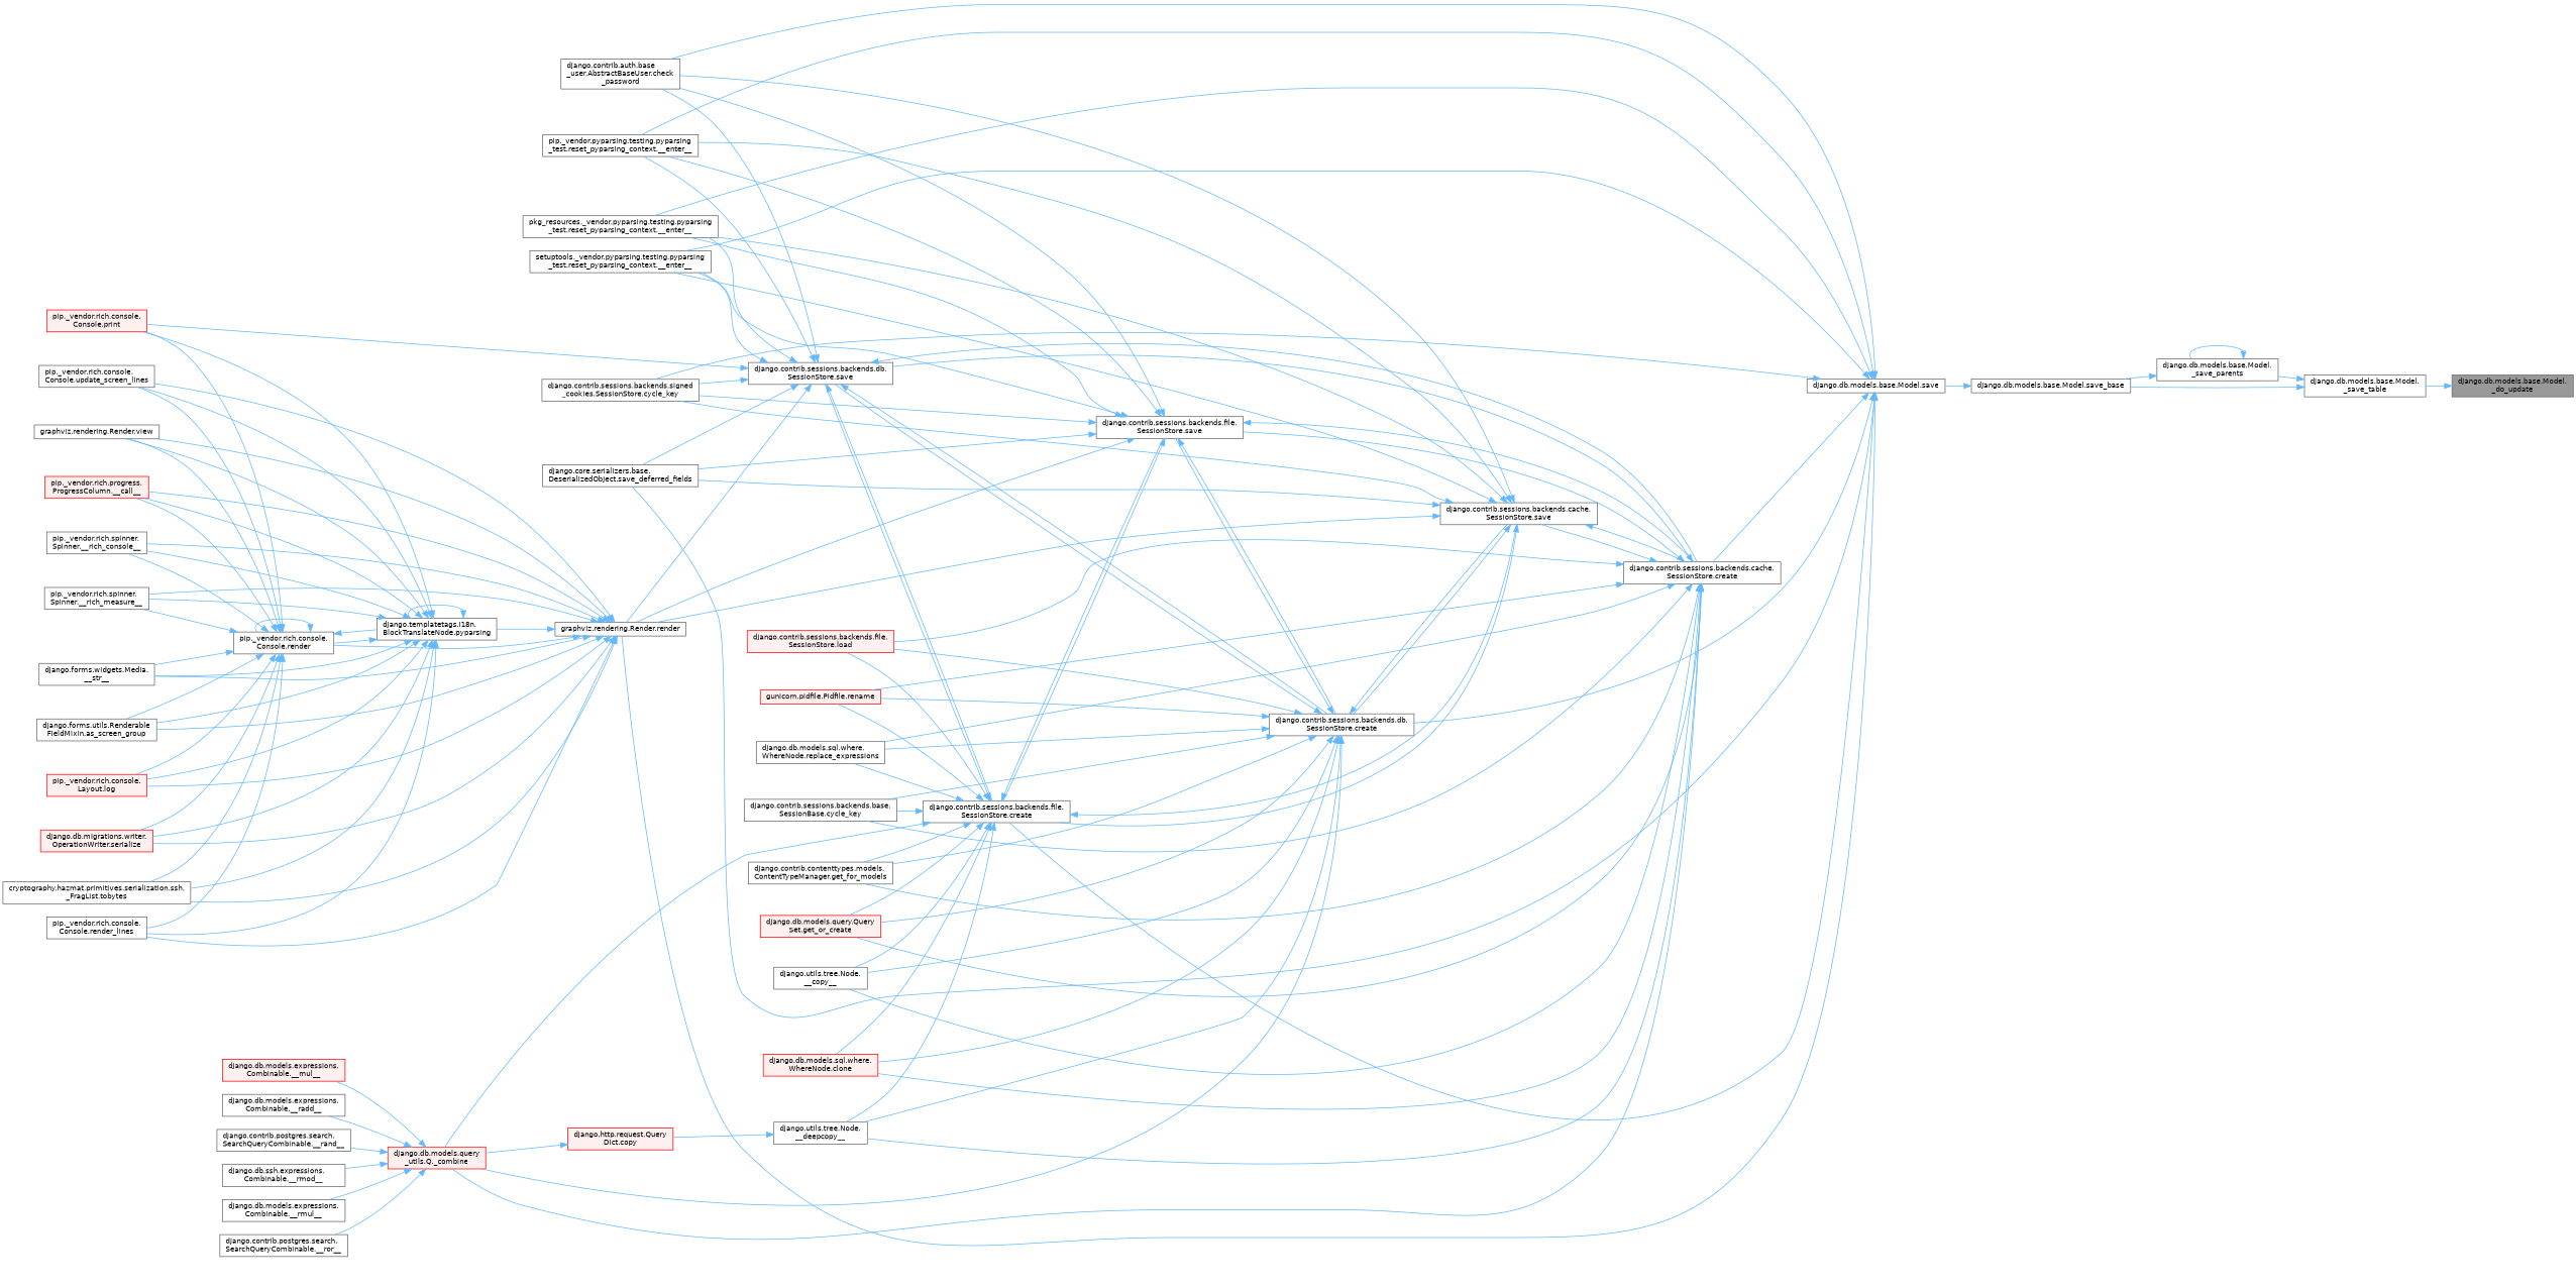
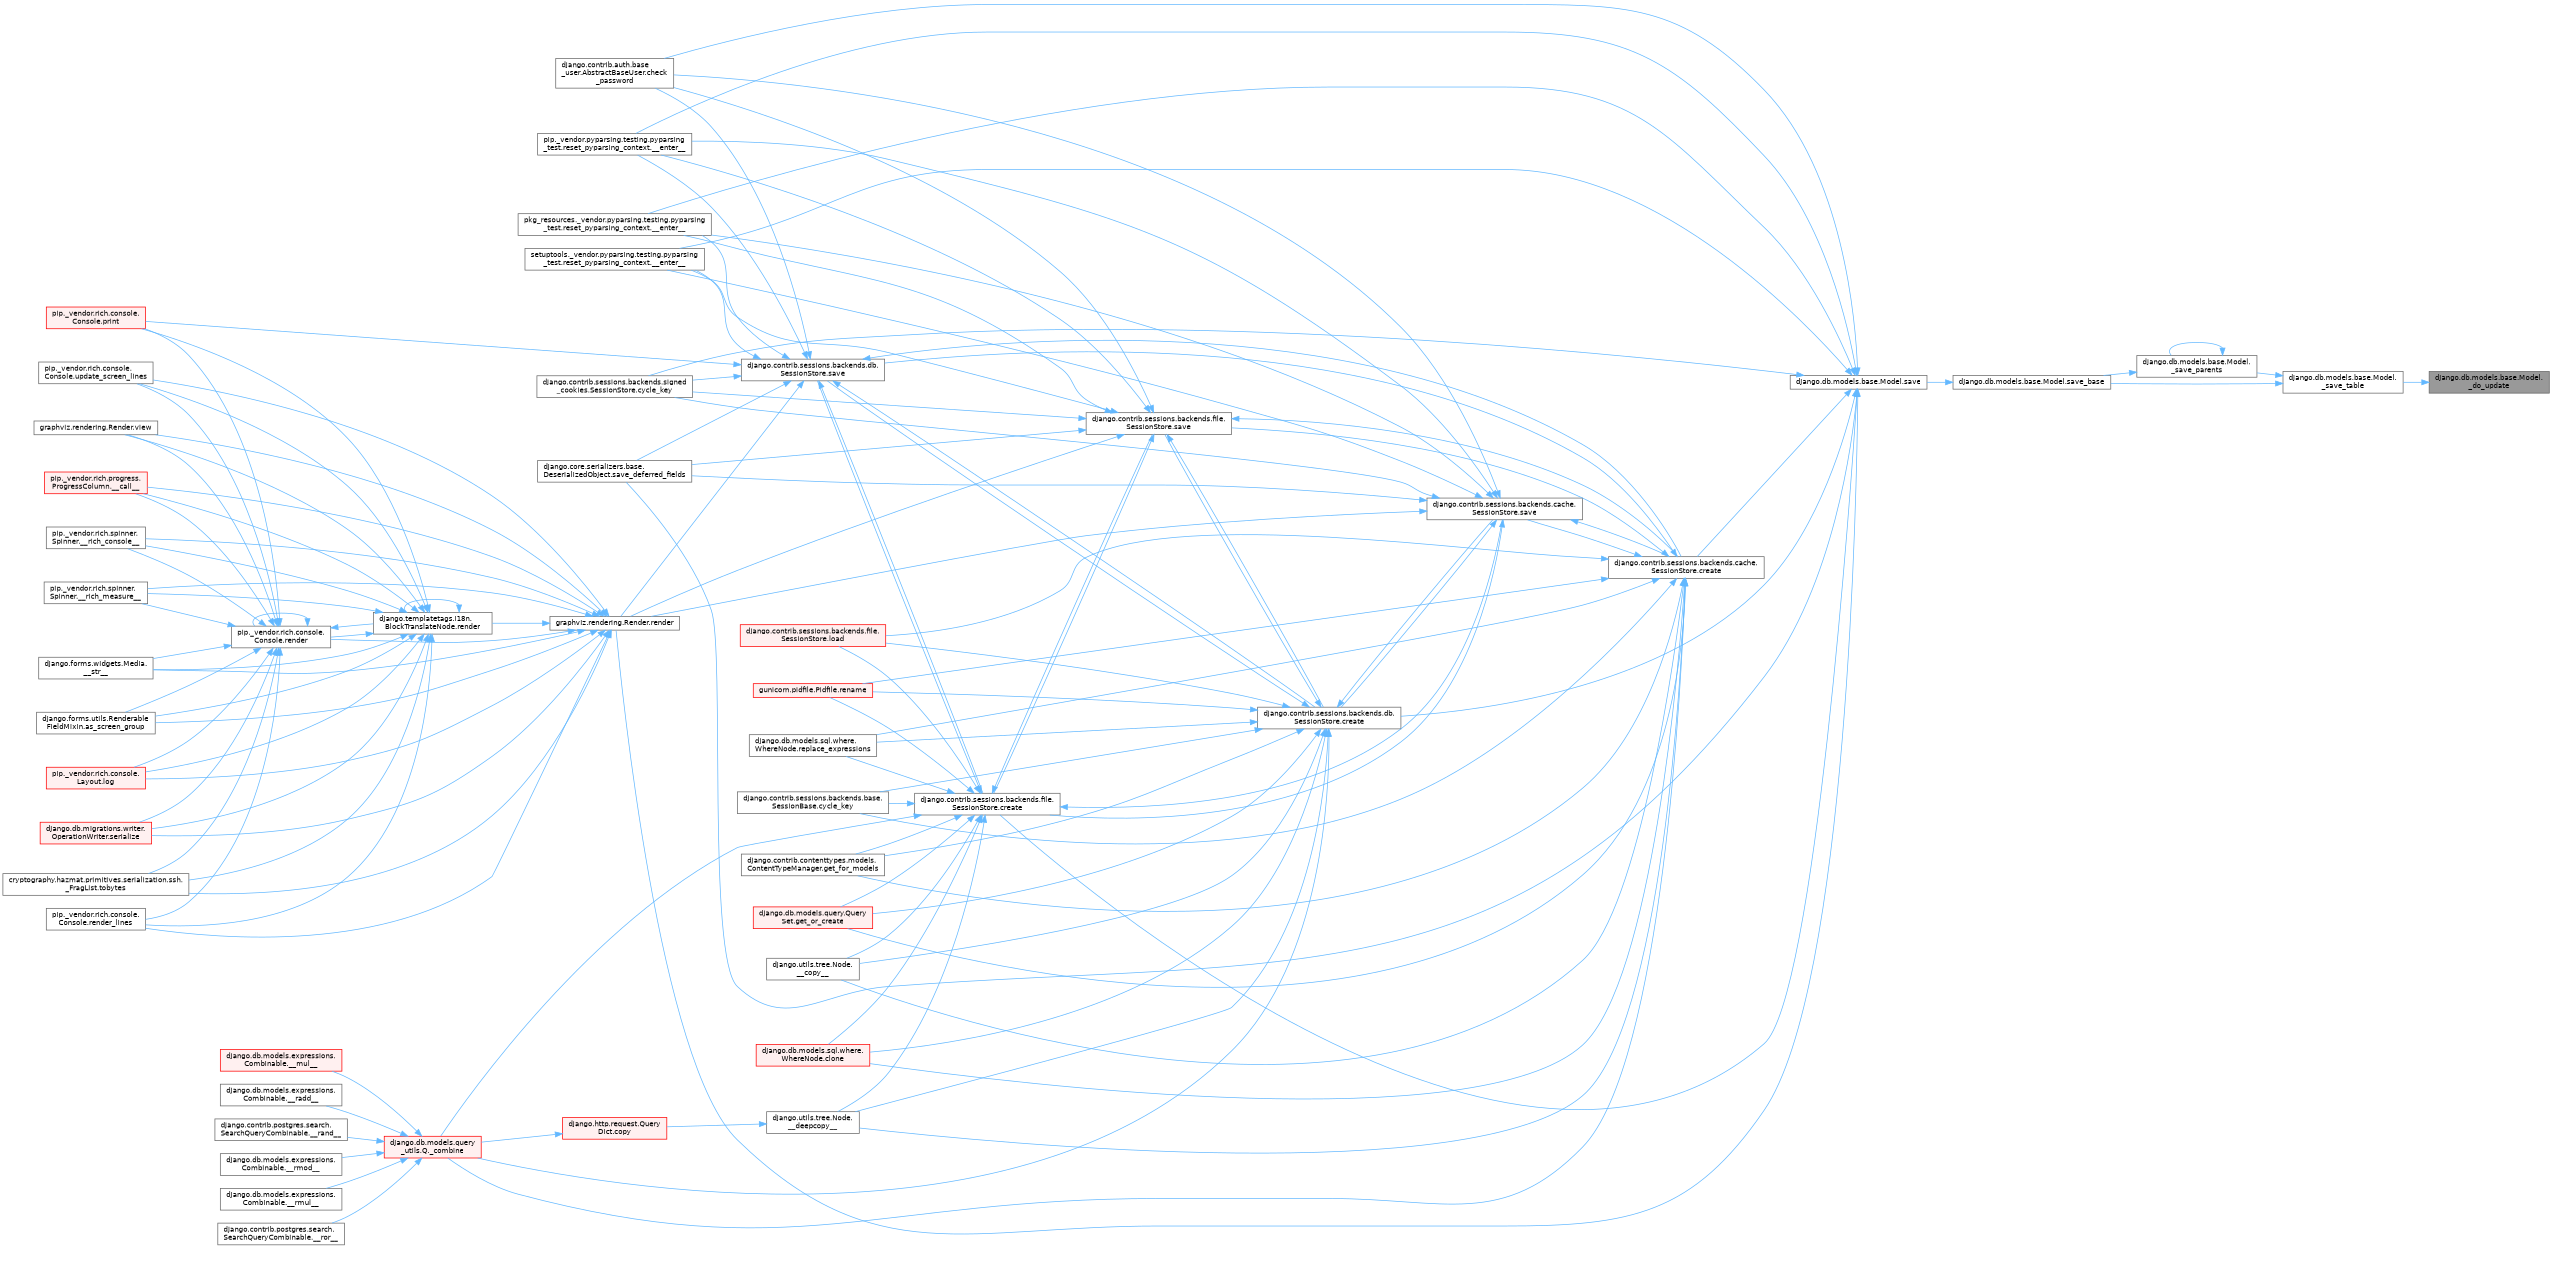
  digraph {
    rankdir=RL
    node [color=grey40 fillcolor=white fontname=Helvetica fontsize=10 shape=box style=filled]
    edge [color=steelblue1 dir=back fontname=Helvetica fontsize=10 labelfontname=Helvetica labelfontsize=10 style=solid]
    n1 [color=gray40 fillcolor=grey60 fontcolor=black height=0.2 label="django.db.models.base.Model.\l_do_update" width=0.4]
    n2 [height=0.2 label="django.db.models.base.Model.\l_save_table" width=0.4]
    n3 [height=0.2 label="django.db.models.base.Model.\l_save_parents" width=0.4]
    n4 [height=0.2 label="django.db.models.base.Model.save_base" width=0.4]
    n5 [height=0.2 label="django.db.models.base.Model.save" width=0.4]
    n6 [height=0.2 label="pip._vendor.pyparsing.testing.pyparsing\l_test.reset_pyparsing_context.__enter__" width=0.4]
    n7 [height=0.2 label="pkg_resources._vendor.pyparsing.testing.pyparsing\l_test.reset_pyparsing_context.__enter__" width=0.4]
    n8 [height=0.2 label="setuptools._vendor.pyparsing.testing.pyparsing\l_test.reset_pyparsing_context.__enter__" width=0.4]
    n9 [height=0.2 label="django.contrib.auth.base\l_user.AbstractBaseUser.check\l_password" width=0.4]
    n10 [height=0.2 label="django.contrib.sessions.backends.cache.\lSessionStore.create" width=0.4]
    n11 [height=0.2 label="django.contrib.sessions.backends.db.\lSessionStore.create" width=0.4]
    n12 [height=0.2 label="django.contrib.sessions.backends.file.\lSessionStore.create" width=0.4]
    n13 [height=0.2 label="django.contrib.sessions.backends.signed\l_cookies.SessionStore.cycle_key" width=0.4]
    n14 [height=0.2 label="graphviz.rendering.Render.render" width=0.4]
    n15 [height=0.2 label="django.core.serializers.base.\lDeserializedObject.save_deferred_fields" width=0.4]
    n16 [height=0.2 label="django.utils.tree.Node.\l__copy__" width=0.4]
    n17 [height=0.2 label="django.utils.tree.Node.\l__deepcopy__" width=0.4]
    n18 [color=red fillcolor="#FFF0F0" height=0.2 label="django.db.models.query\l_utils.Q._combine" width=0.4]
    n19 [color=red fillcolor="#FFF0F0" height=0.2 label="django.db.models.sql.where.\lWhereNode.clone" width=0.4]
    n20 [height=0.2 label="django.contrib.sessions.backends.base.\lSessionBase.cycle_key" width=0.4]
    n21 [height=0.2 label="django.contrib.contenttypes.models.\lContentTypeManager.get_for_models" width=0.4]
    n22 [color=red fillcolor="#FFF0F0" height=0.2 label="django.db.models.query.Query\lSet.get_or_create" width=0.4]
    n23 [color=red fillcolor="#FFF0F0" height=0.2 label="django.contrib.sessions.backends.file.\lSessionStore.load" width=0.4]
    n24 [color=red fillcolor="#FFF0F0" height=0.2 label="gunicorn.pidfile.Pidfile.rename" width=0.4]
    n25 [height=0.2 label="django.db.models.sql.where.\lWhereNode.replace_expressions" width=0.4]
    n26 [height=0.2 label="django.contrib.sessions.backends.cache.\lSessionStore.save" width=0.4]
    n27 [height=0.2 label="django.contrib.sessions.backends.db.\lSessionStore.save" width=0.4]
    n28 [height=0.2 label="django.contrib.sessions.backends.file.\lSessionStore.save" width=0.4]
    n29 [color=red fillcolor="#FFF0F0" height=0.2 label="pip._vendor.rich.progress.\lProgressColumn.__call__" width=0.4]
    n30 [height=0.2 label="pip._vendor.rich.spinner.\lSpinner.__rich_console__" width=0.4]
    n31 [height=0.2 label="pip._vendor.rich.spinner.\lSpinner.__rich_measure__" width=0.4]
    n32 [height=0.2 label="django.forms.widgets.Media.\l__str__" width=0.4]
    n33 [height=0.2 label="django.forms.utils.Renderable\lFieldMixin.as_screen_group" width=0.4]
    n34 [color=red fillcolor="#FFF0F0" height=0.2 label="pip._vendor.rich.console.\lLayout.log" width=0.4]
-   n35 [height=0.2 label="django.templatetags.i18n.\lBlockTranslateNode.pyparsing" width=0.4]
+   n35 [height=0.2 label="django.templatetags.i18n.\lBlockTranslateNode.render" width=0.4]
    n36 [height=0.2 label="pip._vendor.rich.console.\lConsole.render" width=0.4]
    n37 [height=0.2 label="pip._vendor.rich.console.\lConsole.render_lines" width=0.4]
    n38 [color=red fillcolor="#FFF0F0" height=0.2 label="django.db.migrations.writer.\lOperationWriter.serialize" width=0.4]
    n39 [height=0.2 label="cryptography.hazmat.primitives.serialization.ssh.\l_FragList.tobytes" width=0.4]
    n40 [height=0.2 label="pip._vendor.rich.console.\lConsole.update_screen_lines" width=0.4]
    n41 [height=0.2 label="graphviz.rendering.Render.view" width=0.4]
    n42 [color=red fillcolor="#FFF0F0" height=0.2 label="django.http.request.Query\lDict.copy" width=0.4]
    n43 [color=red fillcolor="#FFF0F0" height=0.2 label="django.db.models.expressions.\lCombinable.__mul__" width=0.4]
    n44 [height=0.2 label="django.db.models.expressions.\lCombinable.__radd__" width=0.4]
    n45 [height=0.2 label="django.contrib.postgres.search.\lSearchQueryCombinable.__rand__" width=0.4]
-   n46 [height=0.2 label="django.db.ssh.expressions.\lCombinable.__rmod__" width=0.4]
+   n46 [height=0.2 label="django.db.models.expressions.\lCombinable.__rmod__" width=0.4]
    n47 [height=0.2 label="django.db.models.expressions.\lCombinable.__rmul__" width=0.4]
    n48 [height=0.2 label="django.contrib.postgres.search.\lSearchQueryCombinable.__ror__" width=0.4]
    n49 [color=red fillcolor="#FFF0F0" height=0.2 label="pip._vendor.rich.console.\lConsole.print" width=0.4]
    n1 -> n2
    n2 -> n3
    n2 -> n4
    n3 -> n3
    n3 -> n4
    n4 -> n5
    n5 -> n6
    n5 -> n7
    n5 -> n8
    n5 -> n9
    n5 -> n10
    n5 -> n11
    n5 -> n12
    n5 -> n13
    n5 -> n14
    n5 -> n15
    n10 -> n16
    n10 -> n17
    n10 -> n18
    n10 -> n19
    n10 -> n20
    n10 -> n21
    n10 -> n22
    n10 -> n23
    n10 -> n24
    n10 -> n25
    n10 -> n26
    n10 -> n27
    n10 -> n28
    n11 -> n16
    n11 -> n17
    n11 -> n18
    n11 -> n19
    n11 -> n20
    n11 -> n21
    n11 -> n22
    n11 -> n23
    n11 -> n24
    n11 -> n25
    n11 -> n26
    n11 -> n27
    n11 -> n28
    n12 -> n16
    n12 -> n17
    n12 -> n18
    n12 -> n19
    n12 -> n20
    n12 -> n21
    n12 -> n22
    n12 -> n23
    n12 -> n24
    n12 -> n25
    n12 -> n26
    n12 -> n27
    n12 -> n28
    n14 -> n29
    n14 -> n30
    n14 -> n31
    n14 -> n32
    n14 -> n33
    n14 -> n34
    n14 -> n35
    n14 -> n36
    n14 -> n37
    n14 -> n38
    n14 -> n39
    n14 -> n40
    n14 -> n41
    n17 -> n42
    n18 -> n43
    n18 -> n44
    n18 -> n45
    n18 -> n46
    n18 -> n47
    n18 -> n48
    n26 -> n6
    n26 -> n7
    n26 -> n8
    n26 -> n9
    n26 -> n10
    n26 -> n11
    n26 -> n12
    n26 -> n13
    n26 -> n14
    n26 -> n15
    n27 -> n6
    n27 -> n7
    n27 -> n8
    n27 -> n9
    n27 -> n10
    n27 -> n11
    n27 -> n12
    n27 -> n13
    n27 -> n14
    n27 -> n15
    n27 -> n49
    n28 -> n6
    n28 -> n7
    n28 -> n8
    n28 -> n9
    n28 -> n10
    n28 -> n11
    n28 -> n12
    n28 -> n13
    n28 -> n14
    n28 -> n15
    n35 -> n29
    n35 -> n30
    n35 -> n31
    n35 -> n32
    n35 -> n33
    n35 -> n34
    n35 -> n35
    n35 -> n36
    n35 -> n37
    n35 -> n38
    n35 -> n39
    n35 -> n40
    n35 -> n41
    n35 -> n49
    n36 -> n29
    n36 -> n30
    n36 -> n31
    n36 -> n32
    n36 -> n33
    n36 -> n34
    n36 -> n35
    n36 -> n36
    n36 -> n37
    n36 -> n38
    n36 -> n39
    n36 -> n40
    n36 -> n41
    n36 -> n49
    n42 -> n18
  }
